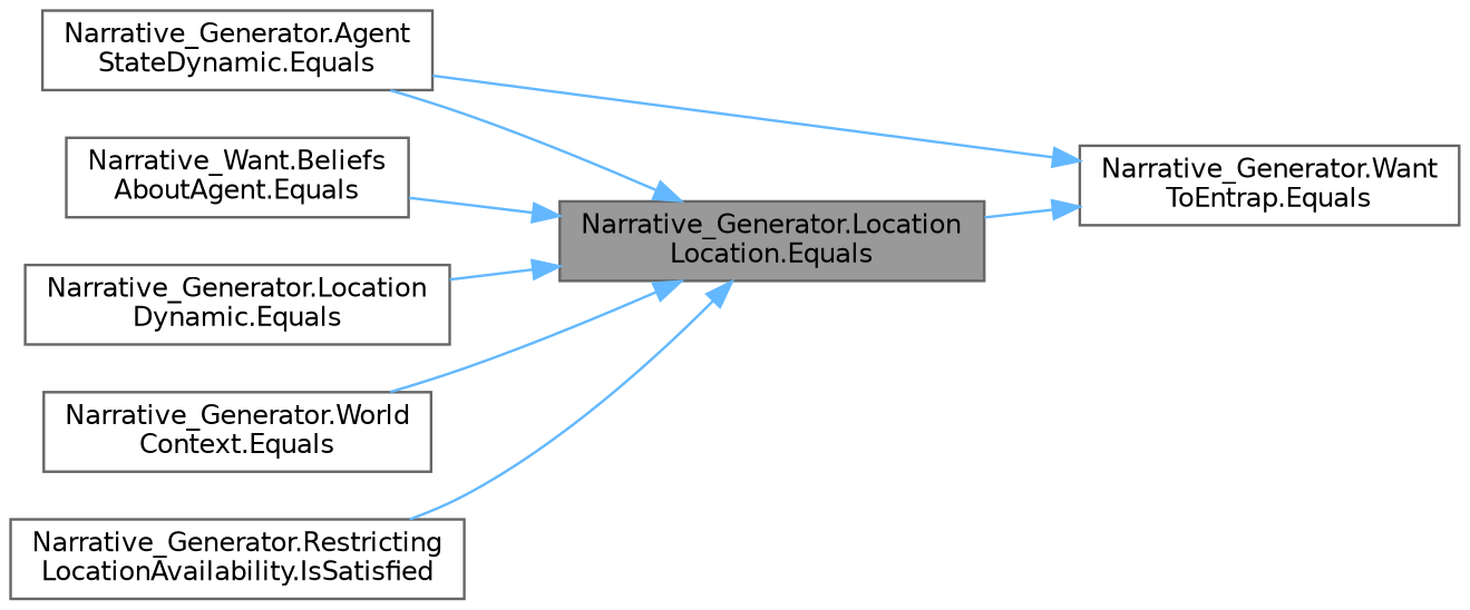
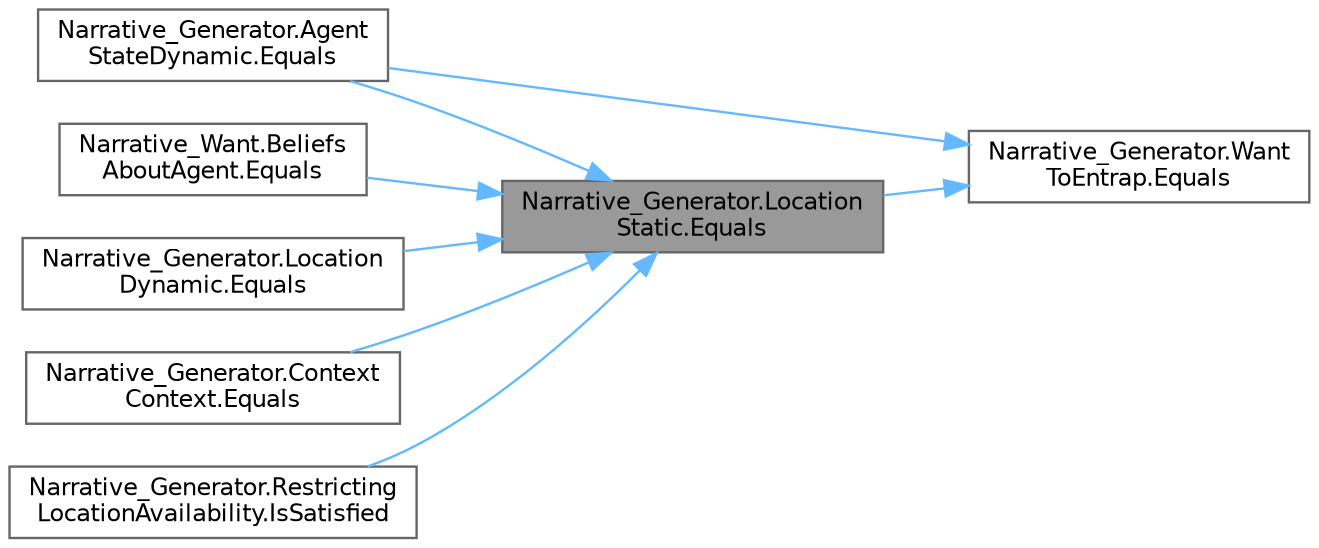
  digraph {
    rankdir=RL
    node [color=grey40 fillcolor=white fontname=Helvetica fontsize=10 shape=box style=filled]
    edge [color=steelblue1 dir=back fontname=Helvetica fontsize=10 labelfontname=Helvetica labelfontsize=10 style=solid]
-   n1 [color=gray40 fillcolor=grey60 fontcolor=black height=0.2 label="Narrative_Generator.Location\lLocation.Equals" width=0.4]
+   n1 [color=gray40 fillcolor=grey60 fontcolor=black height=0.2 label="Narrative_Generator.Location\lStatic.Equals" width=0.4]
    n2 [height=0.2 label="Narrative_Generator.Agent\lStateDynamic.Equals" width=0.4]
    n3 [height=0.2 label="Narrative_Want.Beliefs\lAboutAgent.Equals" width=0.4]
    n4 [height=0.2 label="Narrative_Generator.Location\lDynamic.Equals" width=0.4]
-   n5 [height=0.2 label="Narrative_Generator.World\lContext.Equals" width=0.4]
+   n5 [height=0.2 label="Narrative_Generator.Context\lContext.Equals" width=0.4]
    n6 [height=0.2 label="Narrative_Generator.Restricting\lLocationAvailability.IsSatisfied" width=0.4]
    n7 [height=0.2 label="Narrative_Generator.Want\lToEntrap.Equals" width=0.4]
    n1 -> n2
    n1 -> n3
    n1 -> n4
    n1 -> n5
    n1 -> n6
    n7 -> n1
    n7 -> n2
  }
